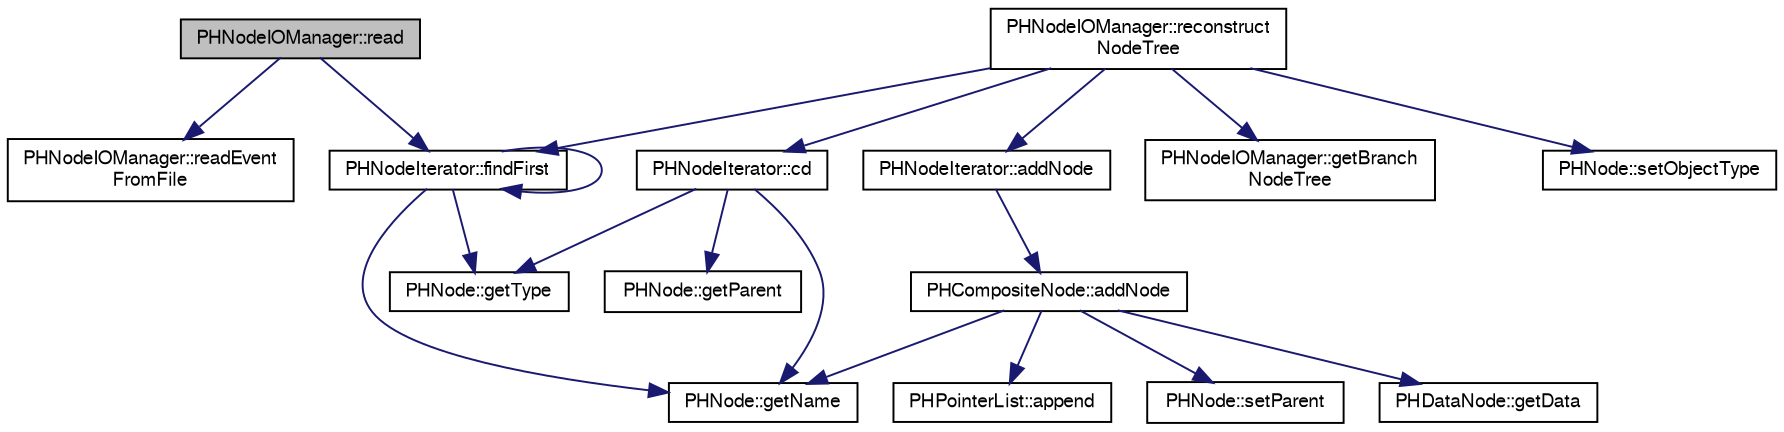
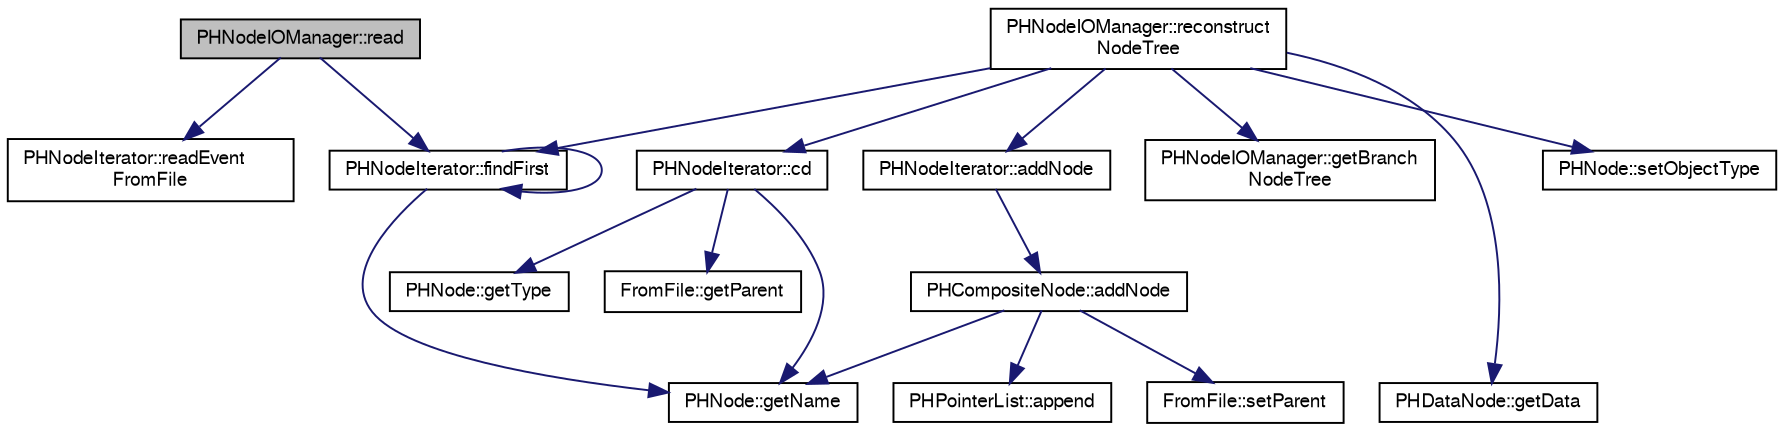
  digraph {
    rankdir=TB
    node [color=black fontname=FreeSans fontsize=10 shape=record]
    edge [color=midnightblue fontname=FreeSans fontsize=10 labelfontname=FreeSans labelfontsize=10 style=solid]
    n1 [fillcolor=grey75 fontcolor=black height=0.2 label="PHNodeIOManager::read" style=filled width=0.4]
-   n2 [height=0.2 label="PHNodeIOManager::readEvent\lFromFile" width=0.4]
+   n2 [height=0.2 label="PHNodeIterator::readEvent\lFromFile" width=0.4]
    n3 [height=0.2 label="PHNodeIterator::findFirst" width=0.4]
    n4 [height=0.2 label="PHNodeIOManager::reconstruct\lNodeTree" width=0.4]
    n5 [height=0.2 label="PHNodeIterator::cd" width=0.4]
    n6 [height=0.2 label="PHNodeIterator::addNode" width=0.4]
    n7 [height=0.2 label="PHNodeIOManager::getBranch\lNodeTree" width=0.4]
    n8 [height=0.2 label="PHDataNode::getData" width=0.4]
    n9 [height=0.2 label="PHNode::setObjectType" width=0.4]
-   n10 [height=0.2 label="PHNode::getParent" width=0.4]
+   n10 [height=0.2 label="FromFile::getParent" width=0.4]
    n11 [height=0.2 label="PHNode::getType" width=0.4]
    n12 [height=0.2 label="PHNode::getName" width=0.4]
    n13 [height=0.2 label="PHCompositeNode::addNode" width=0.4]
    n14 [height=0.2 label="PHPointerList::append" width=0.4]
-   n15 [height=0.2 label="PHNode::setParent" width=0.4]
+   n15 [height=0.2 label="FromFile::setParent" width=0.4]
    n1 -> n2
    n1 -> n3
    n3 -> n3
-   n3 -> n11
    n3 -> n12
    n4 -> n3
    n4 -> n5
    n4 -> n6
    n4 -> n7
-   n13 -> n8
+   n4 -> n8
    n4 -> n9
    n5 -> n10
    n5 -> n11
    n5 -> n12
    n6 -> n13
    n13 -> n12
    n13 -> n14
    n13 -> n15
  }
